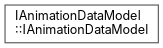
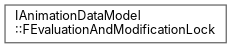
  digraph {
    rankdir=TB
    fontname=Inter
-   n1 [color=grey40 fillcolor=white fontname=Inter fontsize=10 height=0.2 label="IAnimationDataModel\l::IAnimationDataModel" shape=box style=filled width=0.4]
+   n1 [color=grey40 fillcolor=white fontname=Inter fontsize=10 height=0.2 label="IAnimationDataModel\l::FEvaluationAndModificationLock" shape=box style=filled width=0.4]
  }
